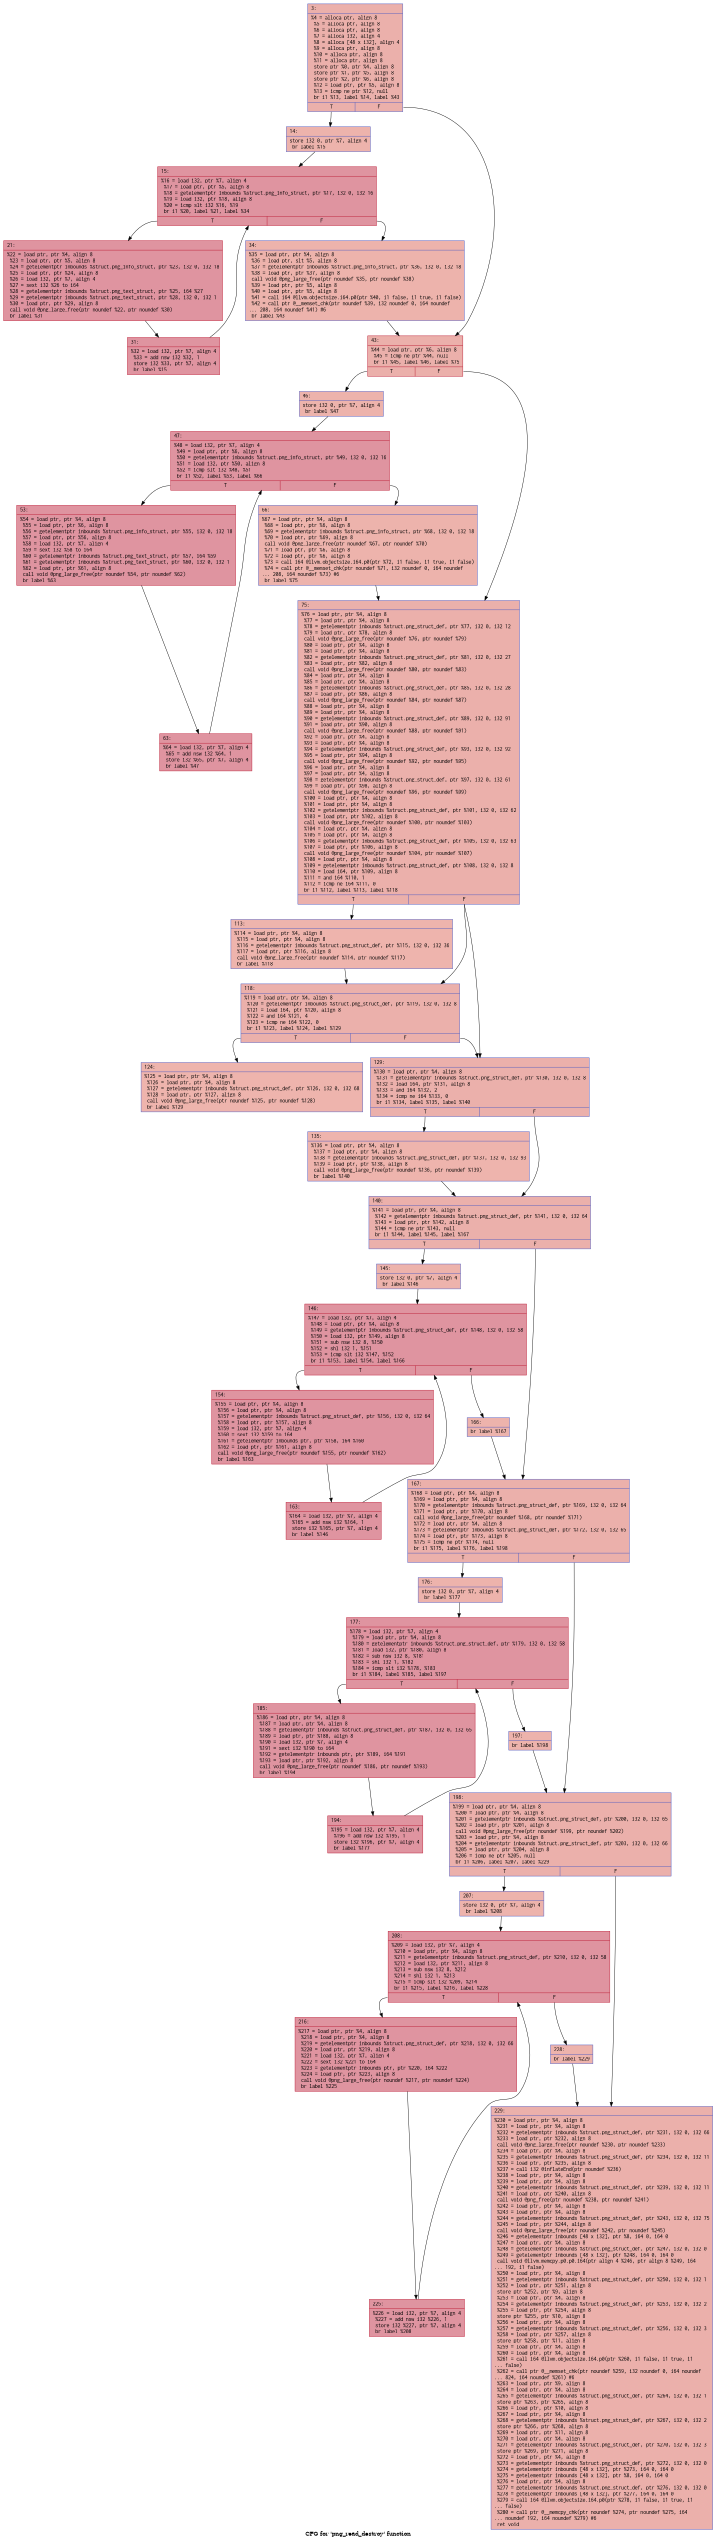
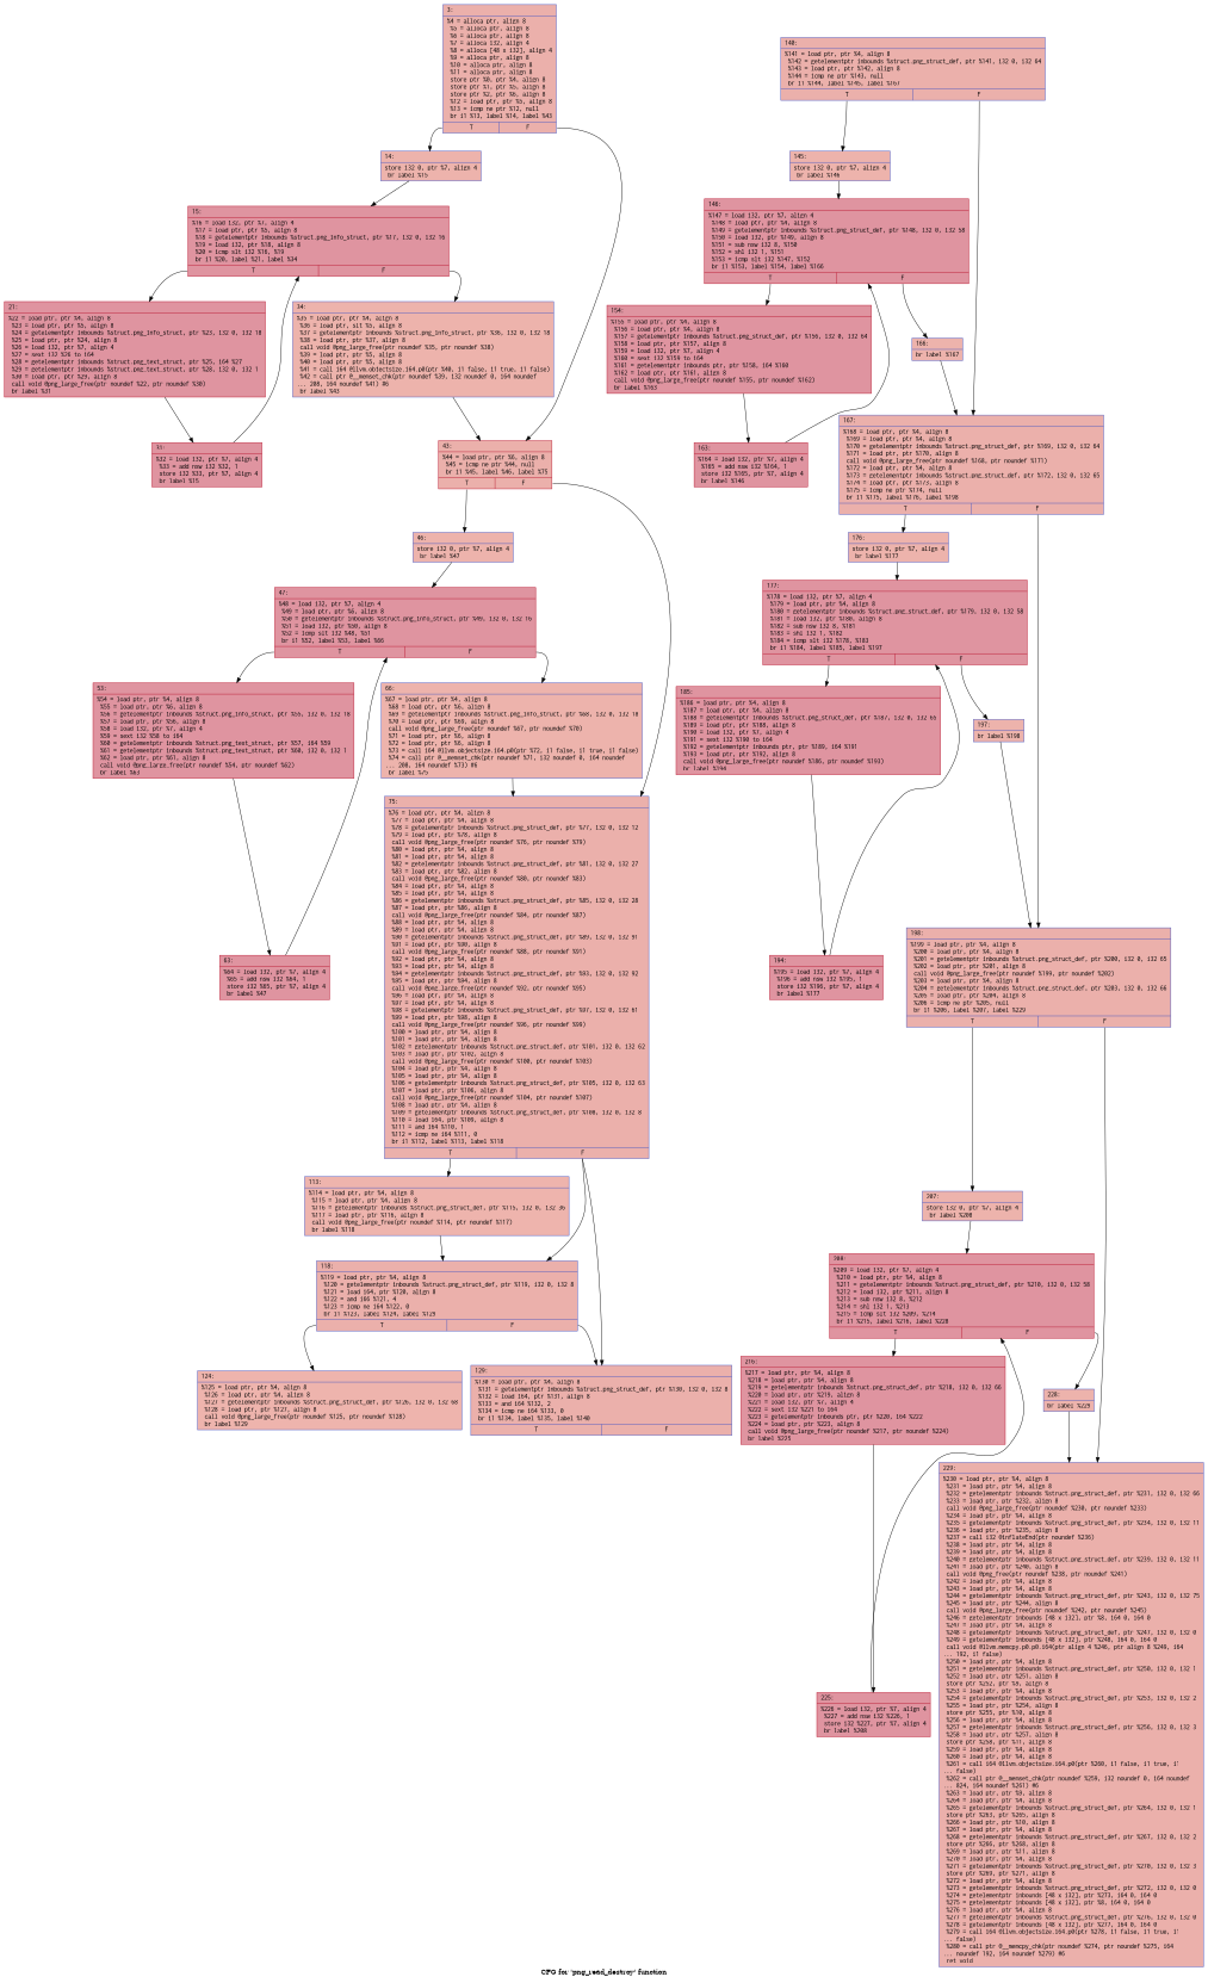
  digraph {
    label="CFG for 'png_read_destroy' function"
    node [color="#3d50c3ff" fillcolor="#b70d2870" fontname=Courier shape=record style=filled]
    n1 [fillcolor="#d24b4070" label="{3:\l|  %4 = alloca ptr, align 8\l  %5 = alloca ptr, align 8\l  %6 = alloca ptr, align 8\l  %7 = alloca i32, align 4\l  %8 = alloca [48 x i32], align 4\l  %9 = alloca ptr, align 8\l  %10 = alloca ptr, align 8\l  %11 = alloca ptr, align 8\l  store ptr %0, ptr %4, align 8\l  store ptr %1, ptr %5, align 8\l  store ptr %2, ptr %6, align 8\l  %12 = load ptr, ptr %5, align 8\l  %13 = icmp ne ptr %12, null\l  br i1 %13, label %14, label %43\l|{<s0>T|<s1>F}}"]
    n2 [fillcolor="#d6524470" label="{14:\l|  store i32 0, ptr %7, align 4\l  br label %15\l}"]
    n3 [color="#b70d28ff" fillcolor="#d24b4070" label="{43:\l|  %44 = load ptr, ptr %6, align 8\l  %45 = icmp ne ptr %44, null\l  br i1 %45, label %46, label %75\l|{<s0>T|<s1>F}}"]
    n4 [color="#b70d28ff" label="{15:\l|  %16 = load i32, ptr %7, align 4\l  %17 = load ptr, ptr %5, align 8\l  %18 = getelementptr inbounds %struct.png_info_struct, ptr %17, i32 0, i32 16\l  %19 = load i32, ptr %18, align 8\l  %20 = icmp slt i32 %16, %19\l  br i1 %20, label %21, label %34\l|{<s0>T|<s1>F}}"]
    n5 [fillcolor="#d6524470" label="{46:\l|  store i32 0, ptr %7, align 4\l  br label %47\l}"]
    n6 [fillcolor="#d24b4070" label="{75:\l|  %76 = load ptr, ptr %4, align 8\l  %77 = load ptr, ptr %4, align 8\l  %78 = getelementptr inbounds %struct.png_struct_def, ptr %77, i32 0, i32 12\l  %79 = load ptr, ptr %78, align 8\l  call void @png_large_free(ptr noundef %76, ptr noundef %79)\l  %80 = load ptr, ptr %4, align 8\l  %81 = load ptr, ptr %4, align 8\l  %82 = getelementptr inbounds %struct.png_struct_def, ptr %81, i32 0, i32 27\l  %83 = load ptr, ptr %82, align 8\l  call void @png_large_free(ptr noundef %80, ptr noundef %83)\l  %84 = load ptr, ptr %4, align 8\l  %85 = load ptr, ptr %4, align 8\l  %86 = getelementptr inbounds %struct.png_struct_def, ptr %85, i32 0, i32 28\l  %87 = load ptr, ptr %86, align 8\l  call void @png_large_free(ptr noundef %84, ptr noundef %87)\l  %88 = load ptr, ptr %4, align 8\l  %89 = load ptr, ptr %4, align 8\l  %90 = getelementptr inbounds %struct.png_struct_def, ptr %89, i32 0, i32 91\l  %91 = load ptr, ptr %90, align 8\l  call void @png_large_free(ptr noundef %88, ptr noundef %91)\l  %92 = load ptr, ptr %4, align 8\l  %93 = load ptr, ptr %4, align 8\l  %94 = getelementptr inbounds %struct.png_struct_def, ptr %93, i32 0, i32 92\l  %95 = load ptr, ptr %94, align 8\l  call void @png_large_free(ptr noundef %92, ptr noundef %95)\l  %96 = load ptr, ptr %4, align 8\l  %97 = load ptr, ptr %4, align 8\l  %98 = getelementptr inbounds %struct.png_struct_def, ptr %97, i32 0, i32 61\l  %99 = load ptr, ptr %98, align 8\l  call void @png_large_free(ptr noundef %96, ptr noundef %99)\l  %100 = load ptr, ptr %4, align 8\l  %101 = load ptr, ptr %4, align 8\l  %102 = getelementptr inbounds %struct.png_struct_def, ptr %101, i32 0, i32 62\l  %103 = load ptr, ptr %102, align 8\l  call void @png_large_free(ptr noundef %100, ptr noundef %103)\l  %104 = load ptr, ptr %4, align 8\l  %105 = load ptr, ptr %4, align 8\l  %106 = getelementptr inbounds %struct.png_struct_def, ptr %105, i32 0, i32 63\l  %107 = load ptr, ptr %106, align 8\l  call void @png_large_free(ptr noundef %104, ptr noundef %107)\l  %108 = load ptr, ptr %4, align 8\l  %109 = getelementptr inbounds %struct.png_struct_def, ptr %108, i32 0, i32 8\l  %110 = load i64, ptr %109, align 8\l  %111 = and i64 %110, 1\l  %112 = icmp ne i64 %111, 0\l  br i1 %112, label %113, label %118\l|{<s0>T|<s1>F}}"]
    n7 [color="#b70d28ff" label="{21:\l|  %22 = load ptr, ptr %4, align 8\l  %23 = load ptr, ptr %5, align 8\l  %24 = getelementptr inbounds %struct.png_info_struct, ptr %23, i32 0, i32 18\l  %25 = load ptr, ptr %24, align 8\l  %26 = load i32, ptr %7, align 4\l  %27 = sext i32 %26 to i64\l  %28 = getelementptr inbounds %struct.png_text_struct, ptr %25, i64 %27\l  %29 = getelementptr inbounds %struct.png_text_struct, ptr %28, i32 0, i32 1\l  %30 = load ptr, ptr %29, align 8\l  call void @png_large_free(ptr noundef %22, ptr noundef %30)\l  br label %31\l}"]
    n8 [fillcolor="#d6524470" label="{34:\l|  %35 = load ptr, ptr %4, align 8\l  %36 = load ptr, slt %5, align 8\l  %37 = getelementptr inbounds %struct.png_info_struct, ptr %36, i32 0, i32 18\l  %38 = load ptr, ptr %37, align 8\l  call void @png_large_free(ptr noundef %35, ptr noundef %38)\l  %39 = load ptr, ptr %5, align 8\l  %40 = load ptr, ptr %5, align 8\l  %41 = call i64 @llvm.objectsize.i64.p0(ptr %40, i1 false, i1 true, i1 false)\l  %42 = call ptr @__memset_chk(ptr noundef %39, i32 noundef 0, i64 noundef\l... 208, i64 noundef %41) #6\l  br label %43\l}"]
    n9 [color="#b70d28ff" label="{47:\l|  %48 = load i32, ptr %7, align 4\l  %49 = load ptr, ptr %6, align 8\l  %50 = getelementptr inbounds %struct.png_info_struct, ptr %49, i32 0, i32 16\l  %51 = load i32, ptr %50, align 8\l  %52 = icmp slt i32 %48, %51\l  br i1 %52, label %53, label %66\l|{<s0>T|<s1>F}}"]
    n10 [fillcolor="#d8564670" label="{113:\l|  %114 = load ptr, ptr %4, align 8\l  %115 = load ptr, ptr %4, align 8\l  %116 = getelementptr inbounds %struct.png_struct_def, ptr %115, i32 0, i32 36\l  %117 = load ptr, ptr %116, align 8\l  call void @png_large_free(ptr noundef %114, ptr noundef %117)\l  br label %118\l}"]
-   n11 [fillcolor="#d24b4070" label="{118:\l|  %119 = load ptr, ptr %4, align 8\l  %120 = getelementptr inbounds %struct.png_struct_def, ptr %119, i32 0, i32 8\l  %121 = load i64, ptr %120, align 8\l  %122 = and i64 %121, 4\l  %123 = icmp ne i64 %122, 0\l  br i1 %123, label %124, label %129\l|{<s0>T|<s1>F}}"]
+   n11 [fillcolor="#d24b4070" label="{118:\l|  %119 = load ptr, ptr %4, align 8\l  %120 = getelementptr inbounds %struct.png_struct_def, ptr %119, i32 0, i32 8\l  %121 = load i64, ptr %120, align 8\l  %122 = and i66 %121, 4\l  %123 = icmp ne i64 %122, 0\l  br i1 %123, label %124, label %129\l|{<s0>T|<s1>F}}"]
    n12 [fillcolor="#d24b4070" label="{129:\l|  %130 = load ptr, ptr %4, align 8\l  %131 = getelementptr inbounds %struct.png_struct_def, ptr %130, i32 0, i32 8\l  %132 = load i64, ptr %131, align 8\l  %133 = and i64 %132, 2\l  %134 = icmp ne i64 %133, 0\l  br i1 %134, label %135, label %140\l|{<s0>T|<s1>F}}"]
    n13 [color="#b70d28ff" label="{31:\l|  %32 = load i32, ptr %7, align 4\l  %33 = add nsw i32 %32, 1\l  store i32 %33, ptr %7, align 4\l  br label %15\l}"]
    n14 [color="#b70d28ff" label="{53:\l|  %54 = load ptr, ptr %4, align 8\l  %55 = load ptr, ptr %6, align 8\l  %56 = getelementptr inbounds %struct.png_info_struct, ptr %55, i32 0, i32 18\l  %57 = load ptr, ptr %56, align 8\l  %58 = load i32, ptr %7, align 4\l  %59 = sext i32 %58 to i64\l  %60 = getelementptr inbounds %struct.png_text_struct, ptr %57, i64 %59\l  %61 = getelementptr inbounds %struct.png_text_struct, ptr %60, i32 0, i32 1\l  %62 = load ptr, ptr %61, align 8\l  call void @png_large_free(ptr noundef %54, ptr noundef %62)\l  br label %63\l}"]
    n15 [fillcolor="#d6524470" label="{66:\l|  %67 = load ptr, ptr %4, align 8\l  %68 = load ptr, ptr %6, align 8\l  %69 = getelementptr inbounds %struct.png_info_struct, ptr %68, i32 0, i32 18\l  %70 = load ptr, ptr %69, align 8\l  call void @png_large_free(ptr noundef %67, ptr noundef %70)\l  %71 = load ptr, ptr %6, align 8\l  %72 = load ptr, ptr %6, align 8\l  %73 = call i64 @llvm.objectsize.i64.p0(ptr %72, i1 false, i1 true, i1 false)\l  %74 = call ptr @__memset_chk(ptr noundef %71, i32 noundef 0, i64 noundef\l... 208, i64 noundef %73) #6\l  br label %75\l}"]
    n16 [fillcolor="#d8564670" label="{124:\l|  %125 = load ptr, ptr %4, align 8\l  %126 = load ptr, ptr %4, align 8\l  %127 = getelementptr inbounds %struct.png_struct_def, ptr %126, i32 0, i32 68\l  %128 = load ptr, ptr %127, align 8\l  call void @png_large_free(ptr noundef %125, ptr noundef %128)\l  br label %129\l}"]
    n17 [color="#b70d28ff" label="{63:\l|  %64 = load i32, ptr %7, align 4\l  %65 = add nsw i32 %64, 1\l  store i32 %65, ptr %7, align 4\l  br label %47\l}"]
-   n18 [fillcolor="#d8564670" label="{135:\l|  %136 = load ptr, ptr %4, align 8\l  %137 = load ptr, ptr %4, align 8\l  %138 = getelementptr inbounds %struct.png_struct_def, ptr %137, i32 0, i32 93\l  %139 = load ptr, ptr %138, align 8\l  call void @png_large_free(ptr noundef %136, ptr noundef %139)\l  br label %140\l}"]
    n19 [fillcolor="#d24b4070" label="{140:\l|  %141 = load ptr, ptr %4, align 8\l  %142 = getelementptr inbounds %struct.png_struct_def, ptr %141, i32 0, i32 64\l  %143 = load ptr, ptr %142, align 8\l  %144 = icmp ne ptr %143, null\l  br i1 %144, label %145, label %167\l|{<s0>T|<s1>F}}"]
    n20 [fillcolor="#d6524470" label="{145:\l|  store i32 0, ptr %7, align 4\l  br label %146\l}"]
    n21 [fillcolor="#d24b4070" label="{167:\l|  %168 = load ptr, ptr %4, align 8\l  %169 = load ptr, ptr %4, align 8\l  %170 = getelementptr inbounds %struct.png_struct_def, ptr %169, i32 0, i32 64\l  %171 = load ptr, ptr %170, align 8\l  call void @png_large_free(ptr noundef %168, ptr noundef %171)\l  %172 = load ptr, ptr %4, align 8\l  %173 = getelementptr inbounds %struct.png_struct_def, ptr %172, i32 0, i32 65\l  %174 = load ptr, ptr %173, align 8\l  %175 = icmp ne ptr %174, null\l  br i1 %175, label %176, label %198\l|{<s0>T|<s1>F}}"]
    n22 [color="#b70d28ff" label="{146:\l|  %147 = load i32, ptr %7, align 4\l  %148 = load ptr, ptr %4, align 8\l  %149 = getelementptr inbounds %struct.png_struct_def, ptr %148, i32 0, i32 58\l  %150 = load i32, ptr %149, align 8\l  %151 = sub nsw i32 8, %150\l  %152 = shl i32 1, %151\l  %153 = icmp slt i32 %147, %152\l  br i1 %153, label %154, label %166\l|{<s0>T|<s1>F}}"]
    n23 [fillcolor="#d6524470" label="{176:\l|  store i32 0, ptr %7, align 4\l  br label %177\l}"]
    n24 [fillcolor="#d24b4070" label="{198:\l|  %199 = load ptr, ptr %4, align 8\l  %200 = load ptr, ptr %4, align 8\l  %201 = getelementptr inbounds %struct.png_struct_def, ptr %200, i32 0, i32 65\l  %202 = load ptr, ptr %201, align 8\l  call void @png_large_free(ptr noundef %199, ptr noundef %202)\l  %203 = load ptr, ptr %4, align 8\l  %204 = getelementptr inbounds %struct.png_struct_def, ptr %203, i32 0, i32 66\l  %205 = load ptr, ptr %204, align 8\l  %206 = icmp ne ptr %205, null\l  br i1 %206, label %207, label %229\l|{<s0>T|<s1>F}}"]
    n25 [color="#b70d28ff" label="{154:\l|  %155 = load ptr, ptr %4, align 8\l  %156 = load ptr, ptr %4, align 8\l  %157 = getelementptr inbounds %struct.png_struct_def, ptr %156, i32 0, i32 64\l  %158 = load ptr, ptr %157, align 8\l  %159 = load i32, ptr %7, align 4\l  %160 = sext i32 %159 to i64\l  %161 = getelementptr inbounds ptr, ptr %158, i64 %160\l  %162 = load ptr, ptr %161, align 8\l  call void @png_large_free(ptr noundef %155, ptr noundef %162)\l  br label %163\l}"]
    n26 [fillcolor="#d6524470" label="{166:\l|  br label %167\l}"]
    n27 [color="#b70d28ff" label="{177:\l|  %178 = load i32, ptr %7, align 4\l  %179 = load ptr, ptr %4, align 8\l  %180 = getelementptr inbounds %struct.png_struct_def, ptr %179, i32 0, i32 58\l  %181 = load i32, ptr %180, align 8\l  %182 = sub nsw i32 8, %181\l  %183 = shl i32 1, %182\l  %184 = icmp slt i32 %178, %183\l  br i1 %184, label %185, label %197\l|{<s0>T|<s1>F}}"]
    n28 [fillcolor="#d6524470" label="{207:\l|  store i32 0, ptr %7, align 4\l  br label %208\l}"]
    n29 [fillcolor="#d24b4070" label="{229:\l|  %230 = load ptr, ptr %4, align 8\l  %231 = load ptr, ptr %4, align 8\l  %232 = getelementptr inbounds %struct.png_struct_def, ptr %231, i32 0, i32 66\l  %233 = load ptr, ptr %232, align 8\l  call void @png_large_free(ptr noundef %230, ptr noundef %233)\l  %234 = load ptr, ptr %4, align 8\l  %235 = getelementptr inbounds %struct.png_struct_def, ptr %234, i32 0, i32 11\l  %236 = load ptr, ptr %235, align 8\l  %237 = call i32 @inflateEnd(ptr noundef %236)\l  %238 = load ptr, ptr %4, align 8\l  %239 = load ptr, ptr %4, align 8\l  %240 = getelementptr inbounds %struct.png_struct_def, ptr %239, i32 0, i32 11\l  %241 = load ptr, ptr %240, align 8\l  call void @png_free(ptr noundef %238, ptr noundef %241)\l  %242 = load ptr, ptr %4, align 8\l  %243 = load ptr, ptr %4, align 8\l  %244 = getelementptr inbounds %struct.png_struct_def, ptr %243, i32 0, i32 75\l  %245 = load ptr, ptr %244, align 8\l  call void @png_large_free(ptr noundef %242, ptr noundef %245)\l  %246 = getelementptr inbounds [48 x i32], ptr %8, i64 0, i64 0\l  %247 = load ptr, ptr %4, align 8\l  %248 = getelementptr inbounds %struct.png_struct_def, ptr %247, i32 0, i32 0\l  %249 = getelementptr inbounds [48 x i32], ptr %248, i64 0, i64 0\l  call void @llvm.memcpy.p0.p0.i64(ptr align 4 %246, ptr align 8 %249, i64\l... 192, i1 false)\l  %250 = load ptr, ptr %4, align 8\l  %251 = getelementptr inbounds %struct.png_struct_def, ptr %250, i32 0, i32 1\l  %252 = load ptr, ptr %251, align 8\l  store ptr %252, ptr %9, align 8\l  %253 = load ptr, ptr %4, align 8\l  %254 = getelementptr inbounds %struct.png_struct_def, ptr %253, i32 0, i32 2\l  %255 = load ptr, ptr %254, align 8\l  store ptr %255, ptr %10, align 8\l  %256 = load ptr, ptr %4, align 8\l  %257 = getelementptr inbounds %struct.png_struct_def, ptr %256, i32 0, i32 3\l  %258 = load ptr, ptr %257, align 8\l  store ptr %258, ptr %11, align 8\l  %259 = load ptr, ptr %4, align 8\l  %260 = load ptr, ptr %4, align 8\l  %261 = call i64 @llvm.objectsize.i64.p0(ptr %260, i1 false, i1 true, i1\l... false)\l  %262 = call ptr @__memset_chk(ptr noundef %259, i32 noundef 0, i64 noundef\l... 824, i64 noundef %261) #6\l  %263 = load ptr, ptr %9, align 8\l  %264 = load ptr, ptr %4, align 8\l  %265 = getelementptr inbounds %struct.png_struct_def, ptr %264, i32 0, i32 1\l  store ptr %263, ptr %265, align 8\l  %266 = load ptr, ptr %10, align 8\l  %267 = load ptr, ptr %4, align 8\l  %268 = getelementptr inbounds %struct.png_struct_def, ptr %267, i32 0, i32 2\l  store ptr %266, ptr %268, align 8\l  %269 = load ptr, ptr %11, align 8\l  %270 = load ptr, ptr %4, align 8\l  %271 = getelementptr inbounds %struct.png_struct_def, ptr %270, i32 0, i32 3\l  store ptr %269, ptr %271, align 8\l  %272 = load ptr, ptr %4, align 8\l  %273 = getelementptr inbounds %struct.png_struct_def, ptr %272, i32 0, i32 0\l  %274 = getelementptr inbounds [48 x i32], ptr %273, i64 0, i64 0\l  %275 = getelementptr inbounds [48 x i32], ptr %8, i64 0, i64 0\l  %276 = load ptr, ptr %4, align 8\l  %277 = getelementptr inbounds %struct.png_struct_def, ptr %276, i32 0, i32 0\l  %278 = getelementptr inbounds [48 x i32], ptr %277, i64 0, i64 0\l  %279 = call i64 @llvm.objectsize.i64.p0(ptr %278, i1 false, i1 true, i1\l... false)\l  %280 = call ptr @__memcpy_chk(ptr noundef %274, ptr noundef %275, i64\l... noundef 192, i64 noundef %279) #6\l  ret void\l}"]
    n30 [color="#b70d28ff" label="{163:\l|  %164 = load i32, ptr %7, align 4\l  %165 = add nsw i32 %164, 1\l  store i32 %165, ptr %7, align 4\l  br label %146\l}"]
    n31 [color="#b70d28ff" label="{185:\l|  %186 = load ptr, ptr %4, align 8\l  %187 = load ptr, ptr %4, align 8\l  %188 = getelementptr inbounds %struct.png_struct_def, ptr %187, i32 0, i32 65\l  %189 = load ptr, ptr %188, align 8\l  %190 = load i32, ptr %7, align 4\l  %191 = sext i32 %190 to i64\l  %192 = getelementptr inbounds ptr, ptr %189, i64 %191\l  %193 = load ptr, ptr %192, align 8\l  call void @png_large_free(ptr noundef %186, ptr noundef %193)\l  br label %194\l}"]
    n32 [fillcolor="#d6524470" label="{197:\l|  br label %198\l}"]
    n33 [color="#b70d28ff" label="{208:\l|  %209 = load i32, ptr %7, align 4\l  %210 = load ptr, ptr %4, align 8\l  %211 = getelementptr inbounds %struct.png_struct_def, ptr %210, i32 0, i32 58\l  %212 = load i32, ptr %211, align 8\l  %213 = sub nsw i32 8, %212\l  %214 = shl i32 1, %213\l  %215 = icmp slt i32 %209, %214\l  br i1 %215, label %216, label %228\l|{<s0>T|<s1>F}}"]
    n34 [color="#b70d28ff" label="{194:\l|  %195 = load i32, ptr %7, align 4\l  %196 = add nsw i32 %195, 1\l  store i32 %196, ptr %7, align 4\l  br label %177\l}"]
    n35 [color="#b70d28ff" label="{216:\l|  %217 = load ptr, ptr %4, align 8\l  %218 = load ptr, ptr %4, align 8\l  %219 = getelementptr inbounds %struct.png_struct_def, ptr %218, i32 0, i32 66\l  %220 = load ptr, ptr %219, align 8\l  %221 = load i32, ptr %7, align 4\l  %222 = sext i32 %221 to i64\l  %223 = getelementptr inbounds ptr, ptr %220, i64 %222\l  %224 = load ptr, ptr %223, align 8\l  call void @png_large_free(ptr noundef %217, ptr noundef %224)\l  br label %225\l}"]
    n36 [fillcolor="#d6524470" label="{228:\l|  br label %229\l}"]
    n37 [color="#b70d28ff" label="{225:\l|  %226 = load i32, ptr %7, align 4\l  %227 = add nsw i32 %226, 1\l  store i32 %227, ptr %7, align 4\l  br label %208\l}"]
    n1 -> n2 [tailport=s0]
    n1 -> n3 [tailport=s1]
    n2 -> n4
    n3 -> n5 [tailport=s0]
    n3 -> n6 [tailport=s1]
    n4 -> n7 [tailport=s0]
    n4 -> n8 [tailport=s1]
    n5 -> n9
    n6 -> n10 [tailport=s0]
    n6 -> n11 [tailport=s1]
    n6 -> n12
    n7 -> n13
    n8 -> n3
    n9 -> n14 [tailport=s0]
    n9 -> n15 [tailport=s1]
    n10 -> n11
    n11 -> n12 [tailport=s1]
    n11 -> n16 [tailport=s0]
-   n12 -> n18 [tailport=s0]
-   n12 -> n19 [tailport=s1]
    n13 -> n4
    n14 -> n17
    n15 -> n6
    n17 -> n9
-   n18 -> n19
    n19 -> n20 [tailport=s0]
    n19 -> n21 [tailport=s1]
    n20 -> n22
    n21 -> n23 [tailport=s0]
    n21 -> n24 [tailport=s1]
    n22 -> n25 [tailport=s0]
    n22 -> n26 [tailport=s1]
    n23 -> n27
    n24 -> n28 [tailport=s0]
    n24 -> n29 [tailport=s1]
    n25 -> n30
    n26 -> n21
    n27 -> n31 [tailport=s0]
    n27 -> n32 [tailport=s1]
    n28 -> n33
    n30 -> n22
    n31 -> n34
    n32 -> n24
    n33 -> n35 [tailport=s0]
    n33 -> n36 [tailport=s1]
    n34 -> n27
    n35 -> n37
    n36 -> n29
    n37 -> n33
  }
